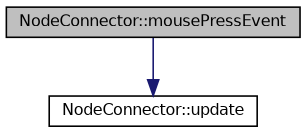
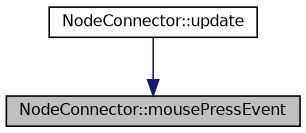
  digraph {
    rankdir=TB
    node [color=black fontname=Helvetica fontsize=10 shape=record style=filled]
    n1 [fillcolor=grey75 fontcolor=black height=0.2 label="NodeConnector::mousePressEvent" width=0.4]
    n2 [fillcolor=white height=0.2 label="NodeConnector::update" width=0.4]
-   n1 -> n2 [color=midnightblue fontname=Helvetica fontsize=10 labelfontname=Helvetica labelfontsize=10 style=solid]
+   n2 -> n1 [color=midnightblue fontname=Helvetica fontsize=10 labelfontname=Helvetica labelfontsize=10 style=solid]
  }
